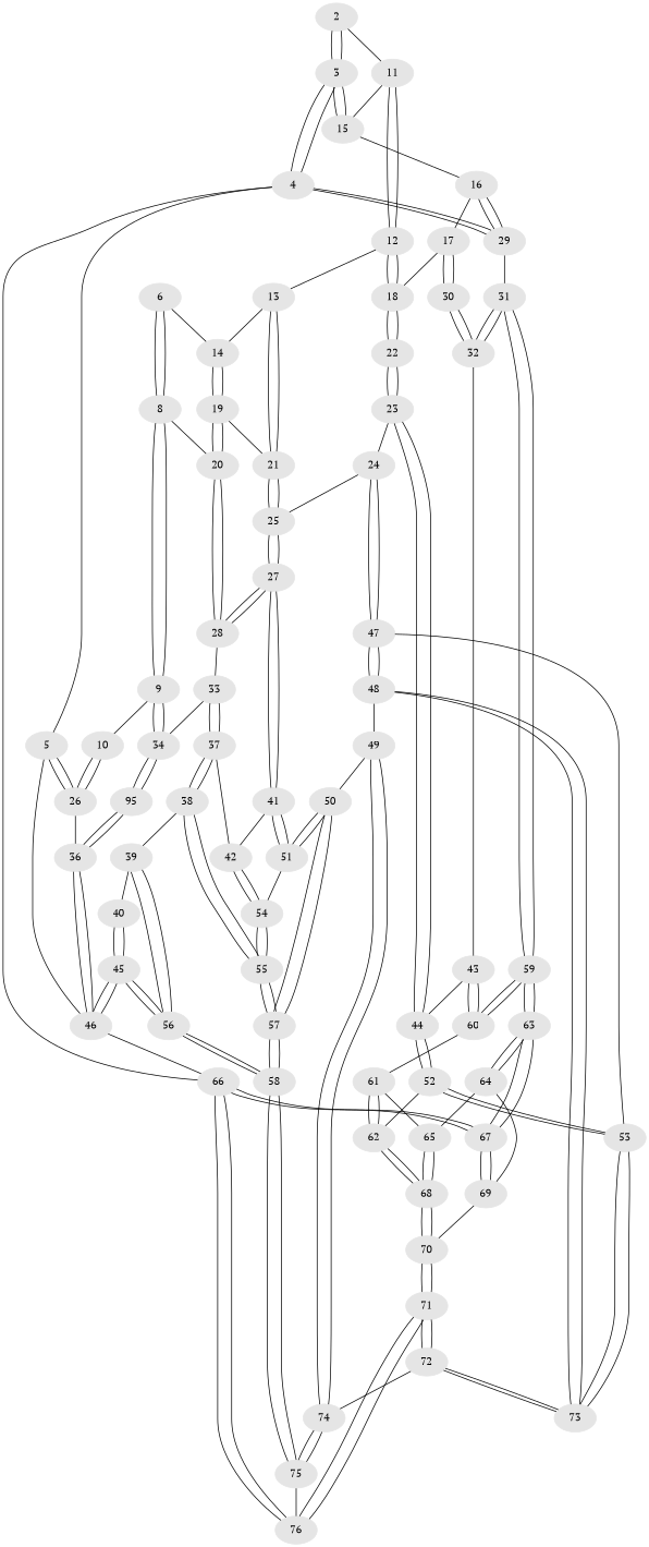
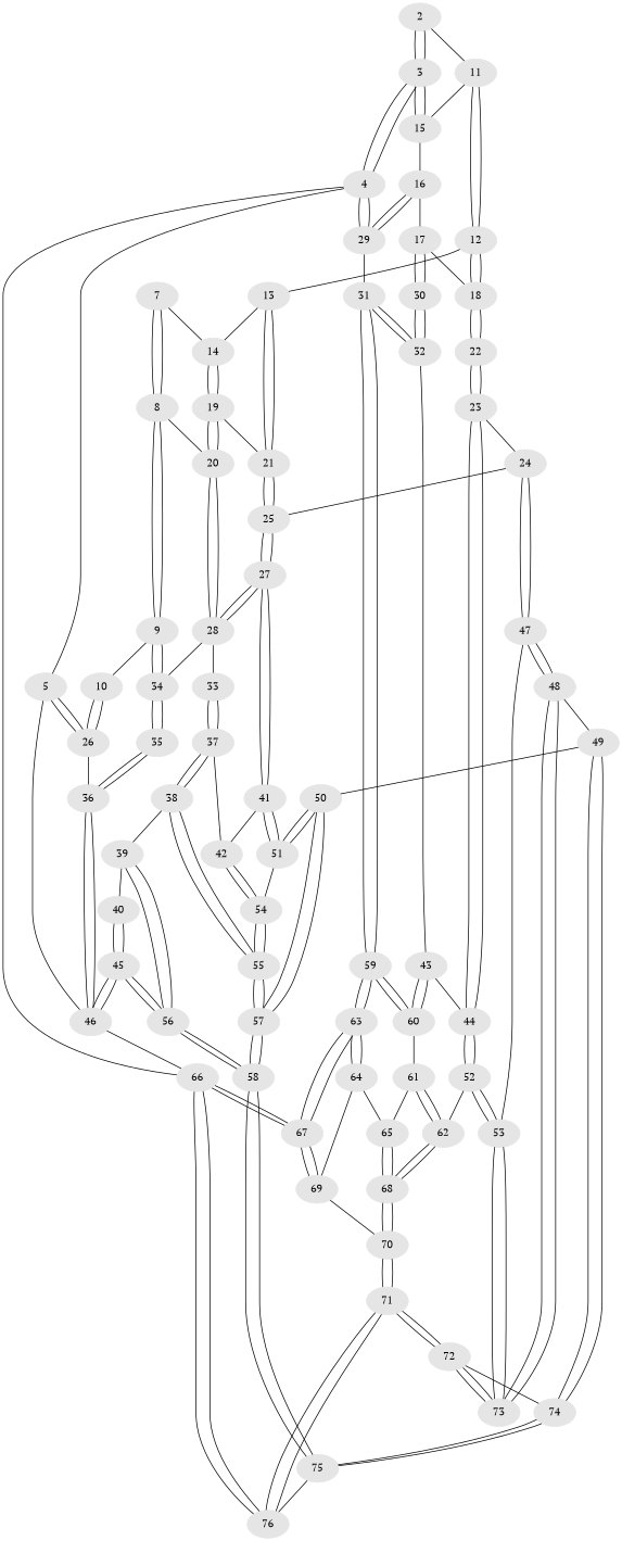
  graph {
    fontname="PT Serif"
    node [color=gray90 fontname="PT Serif" style=filled]
    edge [fontname="PT Serif"]
    2
    3
    11
-   7 [label=6]
+   7
    8
    14
    4
    15
    12
    5
    29
    66
    16
    26
    46
    31
    67
    76
    36
    10
    9
    20
    19
    34
    28
-   35 [label=95]
+   35
    13
    18
    21
    22
    25
    17
    30
    32
    23
    33
    27
    24
    44
    47
    52
    48
    53
    41
    42
    51
    37
    59
    43
    60
    63
    38
    40
    45
    39
    55
    54
    56
    57
    58
    61
    62
    49
    73
    50
    74
    75
    68
    64
    65
    70
    69
    71
    72
    2 -- 3
    2 -- 3
    2 -- 11
    3 -- 4
    3 -- 4
    3 -- 15
    3 -- 15
    11 -- 15
    11 -- 12
    11 -- 12
    7 -- 8
    7 -- 8
    7 -- 14
    8 -- 9
    8 -- 9
    8 -- 20
    14 -- 19
    14 -- 19
    4 -- 5
    4 -- 29
    4 -- 29
    4 -- 66
    15 -- 16
    12 -- 13
    12 -- 18
    12 -- 18
    5 -- 26
    5 -- 26
    5 -- 46
    29 -- 31
    66 -- 67
    66 -- 67
    66 -- 76
    66 -- 76
    16 -- 29
    16 -- 29
    16 -- 17
    26 -- 36
    46 -- 66
    31 -- 32
    31 -- 32
    31 -- 59
    31 -- 59
    67 -- 69
    67 -- 69
    36 -- 46
    36 -- 46
    10 -- 26
    10 -- 26
    9 -- 10
    9 -- 34
    9 -- 34
    20 -- 28
    20 -- 28
    19 -- 20
    19 -- 20
    19 -- 21
    34 -- 35
    34 -- 35
    28 -- 33
    35 -- 36
    35 -- 36
    13 -- 14
    13 -- 21
    13 -- 21
    18 -- 22
    18 -- 22
    21 -- 25
    21 -- 25
    22 -- 23
    22 -- 23
    25 -- 27
    25 -- 27
    17 -- 18
    17 -- 30
    17 -- 30
    30 -- 32
    30 -- 32
    32 -- 43
    23 -- 24
    23 -- 44
    23 -- 44
-   33 -- 34
+   28 -- 34
    33 -- 37
    33 -- 37
    27 -- 28
    27 -- 28
    27 -- 41
    27 -- 41
    24 -- 25
    24 -- 47
    24 -- 47
    44 -- 52
    44 -- 52
    47 -- 48
    47 -- 48
    47 -- 53
    52 -- 53
    52 -- 53
    52 -- 62
    48 -- 49
    48 -- 73
    48 -- 73
    53 -- 73
    53 -- 73
    41 -- 42
    41 -- 51
    41 -- 51
    42 -- 54
    42 -- 54
    51 -- 54
    37 -- 42
    37 -- 38
    37 -- 38
    59 -- 60
    59 -- 60
    59 -- 63
    59 -- 63
    43 -- 44
    43 -- 60
    43 -- 60
    60 -- 61
    63 -- 67
    63 -- 67
    63 -- 64
    63 -- 64
    38 -- 39
    38 -- 55
    38 -- 55
    40 -- 45
    40 -- 45
    45 -- 46
    45 -- 46
    45 -- 56
    45 -- 56
    39 -- 40
    39 -- 56
    39 -- 56
    55 -- 57
    55 -- 57
    54 -- 55
    54 -- 55
    56 -- 58
    56 -- 58
    57 -- 58
    57 -- 58
    58 -- 75
    58 -- 75
    61 -- 62
    61 -- 62
    61 -- 65
    62 -- 68
    62 -- 68
    49 -- 50
    49 -- 74
    49 -- 74
    50 -- 51
    50 -- 51
    50 -- 57
    50 -- 57
    74 -- 75
    74 -- 75
    75 -- 76
    68 -- 70
    68 -- 70
    64 -- 65
    64 -- 69
    65 -- 68
    65 -- 68
    70 -- 71
    70 -- 71
    69 -- 70
    71 -- 76
    71 -- 76
    71 -- 72
    71 -- 72
    72 -- 73
    72 -- 73
    72 -- 74
  }
